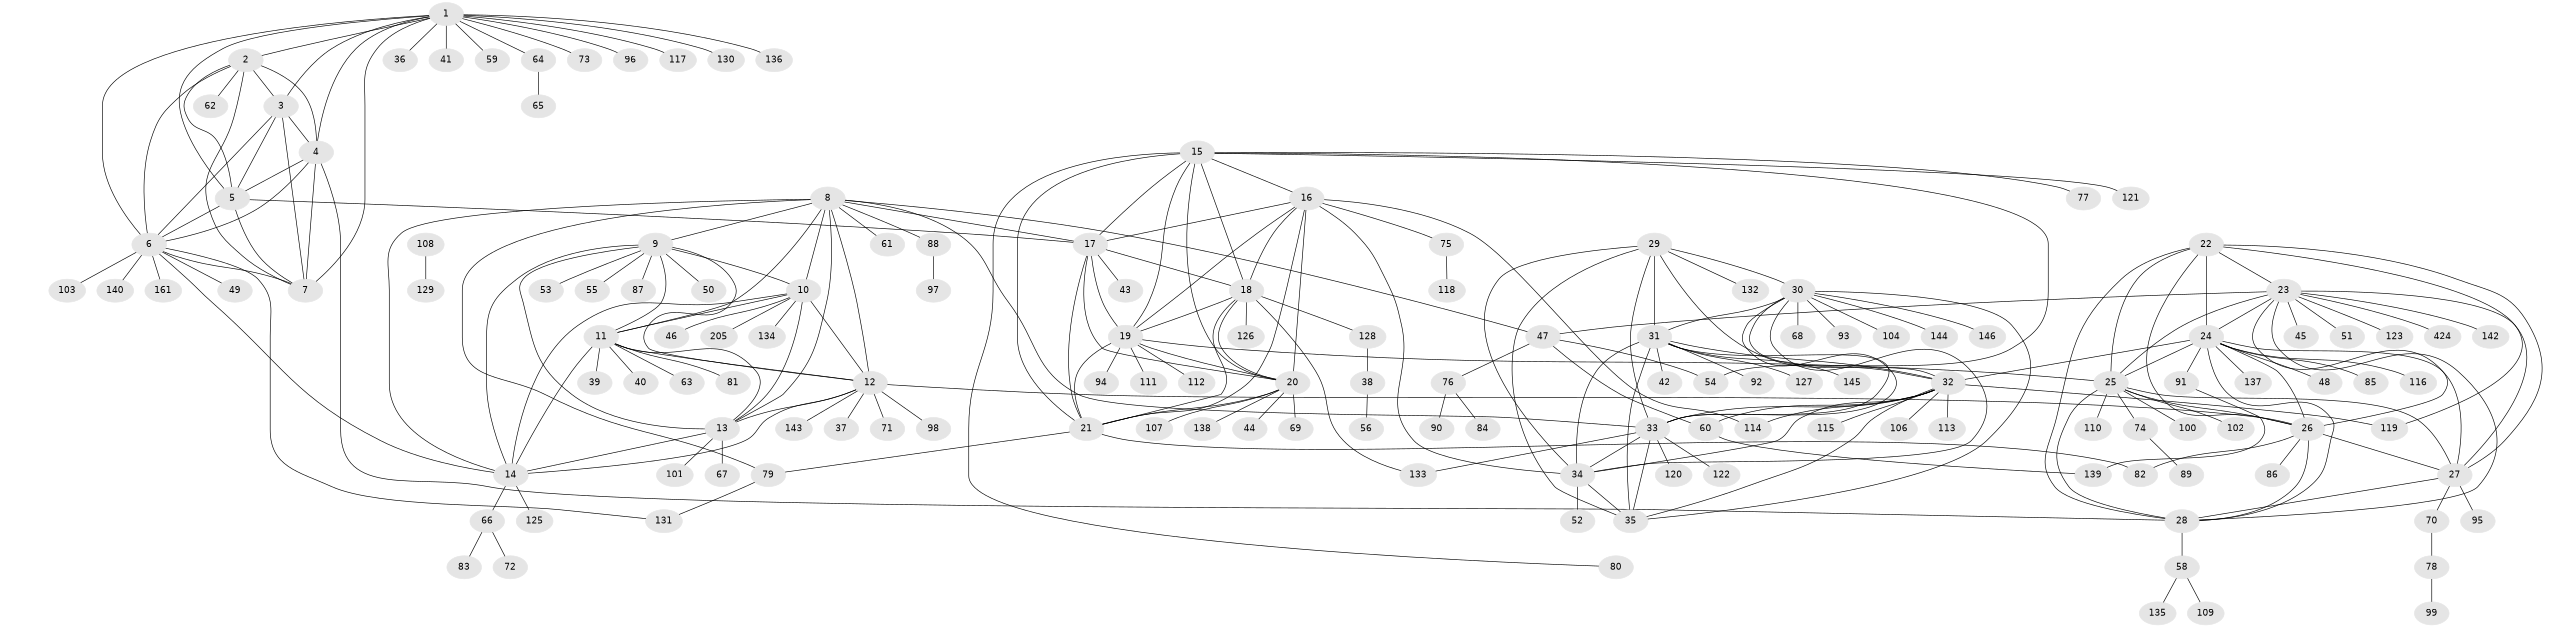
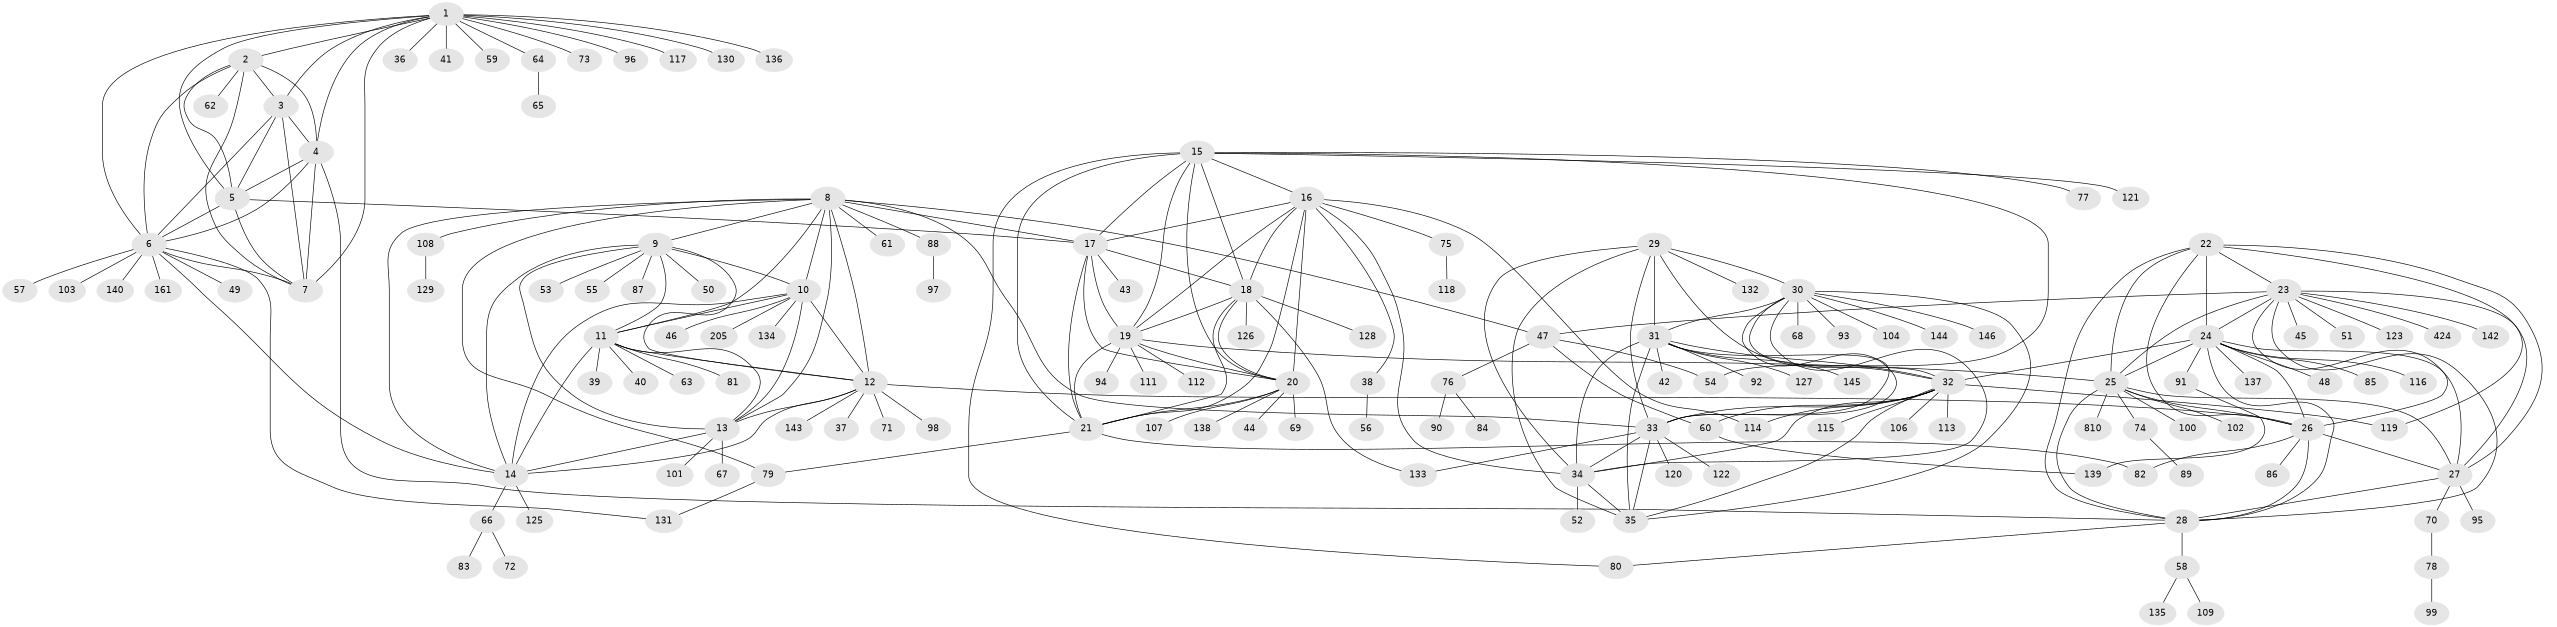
  graph {
    fontname="DejaVu Sans"
    node [color=gray90 fontname="DejaVu Sans" style=filled]
    edge [fontname="DejaVu Sans"]
    1
    2
    3
    4
    5
    6
    7
    36
    41
    59
    64
    73
    96
    117
    130
    136
    62
    28
    17
    14
    49
+   57
    103
    131
    140
    n26 [label=161]
    65
    80
    58
    18
    19
    20
    21
    43
    66
    125
    32
    33
    34
    114
    119
    35
    60
    106
    113
    115
    8
    9
    10
    11
    12
    13
    47
    61
    79
    88
    108
    50
    53
    55
    87
    46
    n63 [label=205]
    134
    39
    40
    63
    81
    26
    37
    71
    98
    143
    67
    101
    133
    120
    122
    54
    76
    97
    129
    82
    27
    86
    72
    83
    15
    16
    77
    121
    38
    75
    126
    128
    25
    94
    111
    112
    44
    69
    107
    138
    52
    56
    118
    74
    100
    102
-   110
+   110 [label=810]
    22
    23
    24
    45
    51
    123
    n117 [label=424]
    142
    48
    85
    91
    116
    137
    70
    95
    139
    89
    78
    109
    135
    29
    30
    31
    132
    68
    93
    104
    144
    146
    42
    92
    127
    145
    84
    90
    99
    1 -- 2
    1 -- 3
    1 -- 4
    1 -- 5
    1 -- 6
    1 -- 7
    1 -- 36
    1 -- 41
    1 -- 59
    1 -- 64
    1 -- 73
    1 -- 96
    1 -- 117
    1 -- 130
    1 -- 136
    2 -- 3
    2 -- 4
    2 -- 5
    2 -- 6
    2 -- 7
    2 -- 62
    3 -- 4
    3 -- 5
    3 -- 6
    3 -- 7
    4 -- 5
    4 -- 6
    4 -- 7
    4 -- 28
    5 -- 6
    5 -- 7
    5 -- 17
    6 -- 7
    6 -- 14
    6 -- 49
+   6 -- 57
    6 -- 103
    6 -- 131
    6 -- 140
    6 -- n26
    64 -- 65
+   28 -- 80
    28 -- 58
    17 -- 18
    17 -- 19
    17 -- 20
    17 -- 21
    17 -- 43
    14 -- 66
    14 -- 125
    58 -- 109
    58 -- 135
    18 -- 19
    18 -- 20
    18 -- 21
    18 -- 133
    18 -- 126
    18 -- 128
    19 -- 20
    19 -- 21
    19 -- 25
    19 -- 94
    19 -- 111
    19 -- 112
    20 -- 21
    20 -- 44
    20 -- 69
    20 -- 107
    20 -- 138
    21 -- 79
    21 -- 82
    66 -- 72
    66 -- 83
    32 -- 33
    32 -- 34
    32 -- 114
    32 -- 119
    32 -- 35
    32 -- 60
    32 -- 106
    32 -- 113
    32 -- 115
    33 -- 34
    33 -- 35
    33 -- 133
    33 -- 120
    33 -- 122
    34 -- 35
    34 -- 52
    60 -- 139
    8 -- 17
    8 -- 14
    8 -- 33
    8 -- 9
    8 -- 10
    8 -- 11
    8 -- 12
    8 -- 13
    8 -- 47
    8 -- 61
    8 -- 79
    8 -- 88
+   8 -- 108
    9 -- 14
    9 -- 10
    9 -- 11
    9 -- 12
    9 -- 13
    9 -- 50
    9 -- 53
    9 -- 55
    9 -- 87
    10 -- 14
    10 -- 11
    10 -- 12
    10 -- 13
    10 -- 46
    10 -- n63
    10 -- 134
    11 -- 14
    11 -- 12
    11 -- 13
    11 -- 39
    11 -- 40
    11 -- 63
    11 -- 81
    12 -- 14
    12 -- 13
    12 -- 26
    12 -- 37
    12 -- 71
    12 -- 98
    12 -- 143
    13 -- 14
    13 -- 67
    13 -- 101
    47 -- 60
    47 -- 54
    47 -- 76
    79 -- 131
    88 -- 97
    108 -- 129
    26 -- 28
    26 -- 82
    26 -- 27
    26 -- 86
    76 -- 84
    76 -- 90
    27 -- 28
    27 -- 70
    27 -- 95
    15 -- 17
    15 -- 80
    15 -- 18
    15 -- 19
    15 -- 20
    15 -- 21
    15 -- 54
    15 -- 16
    15 -- 77
    15 -- 121
    16 -- 17
    16 -- 18
    16 -- 19
    16 -- 20
    16 -- 21
    16 -- 34
    16 -- 114
-   128 -- 38
+   16 -- 38
    16 -- 75
    38 -- 56
    75 -- 118
    25 -- 28
    25 -- 26
    25 -- 27
    25 -- 74
    25 -- 100
    25 -- 102
    25 -- 110
    74 -- 89
    22 -- 28
    22 -- 119
    22 -- 26
    22 -- 27
    22 -- 25
    22 -- 23
    22 -- 24
    23 -- 28
    23 -- 47
    23 -- 26
    23 -- 27
    23 -- 25
    23 -- 24
    23 -- 45
    23 -- 51
    23 -- 123
    23 -- n117
    23 -- 142
    24 -- 28
    24 -- 32
    24 -- 26
    24 -- 27
    24 -- 25
    24 -- 48
    24 -- 85
    24 -- 91
    24 -- 116
    24 -- 137
    91 -- 139
    70 -- 78
    78 -- 99
    29 -- 32
    29 -- 33
    29 -- 34
    29 -- 35
    29 -- 30
    29 -- 31
    29 -- 132
    30 -- 32
    30 -- 33
    30 -- 34
    30 -- 35
    30 -- 31
    30 -- 68
    30 -- 93
    30 -- 104
    30 -- 144
    30 -- 146
    31 -- 32
    31 -- 33
    31 -- 34
    31 -- 35
    31 -- 42
    31 -- 92
    31 -- 127
    31 -- 145
  }
